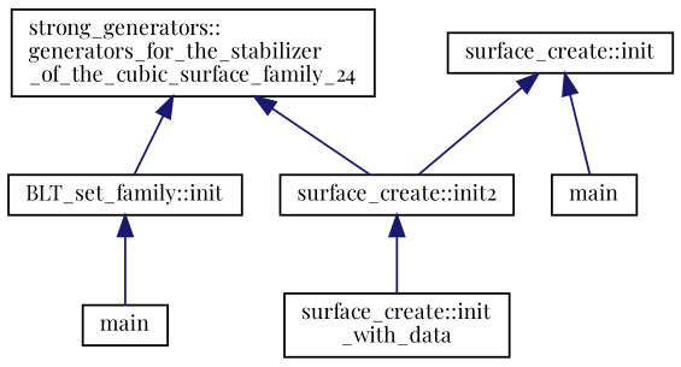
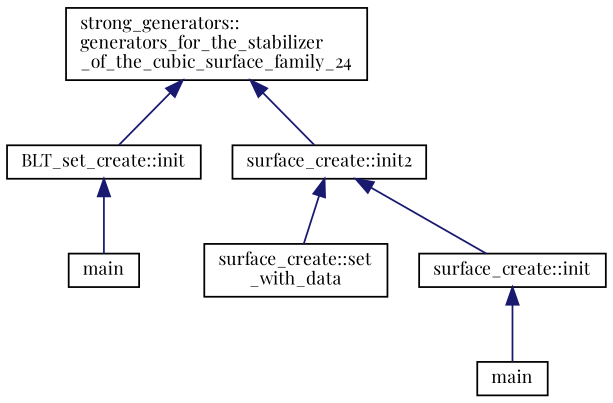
  digraph {
    fontname="Playfair Display"
    rankdir=TB
    node [color=black fillcolor=white fontname="Playfair Display" fontsize=10 shape=record style=filled]
    edge [color=midnightblue dir=back fontname="Playfair Display" fontsize=10 labelfontname=Helvetica labelfontsize=10 style=solid]
    n1 [height=0.2 label="strong_generators::\lgenerators_for_the_stabilizer\l_of_the_cubic_surface_family_24" width=0.4]
-   n2 [height=0.2 label="BLT_set_family::init" width=0.4]
+   n2 [height=0.2 label="BLT_set_create::init" width=0.4]
    n3 [height=0.2 label="surface_create::init2" width=0.4]
    n4 [height=0.2 label=main width=0.4]
-   n5 [height=0.2 label="surface_create::init\l_with_data" width=0.4]
+   n5 [height=0.2 label="surface_create::set\l_with_data" width=0.4]
    n6 [height=0.2 label="surface_create::init" width=0.4]
    n7 [height=0.2 label=main width=0.4]
    n1 -> n2
    n1 -> n3
    n2 -> n4
    n3 -> n5
-   n6 -> n3
+   n3 -> n6
    n6 -> n7
  }
